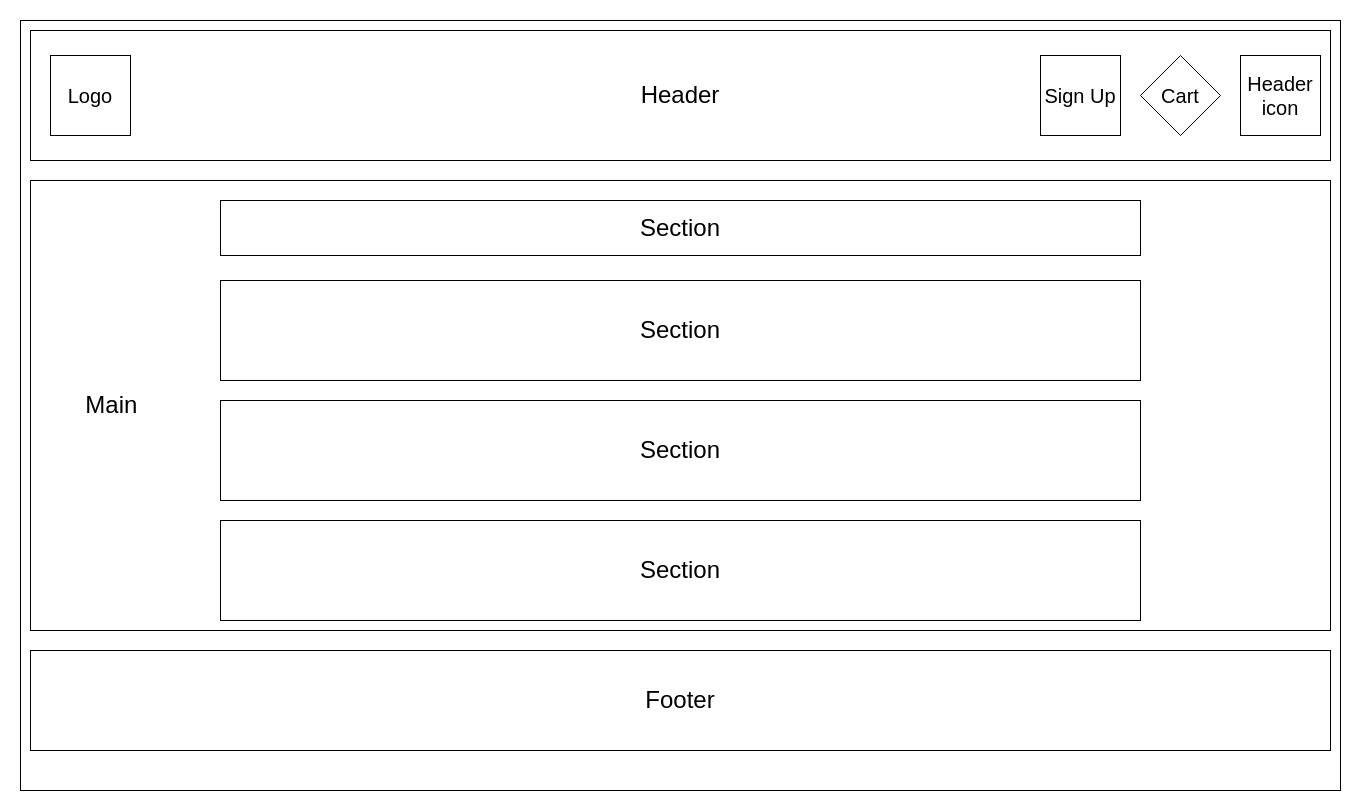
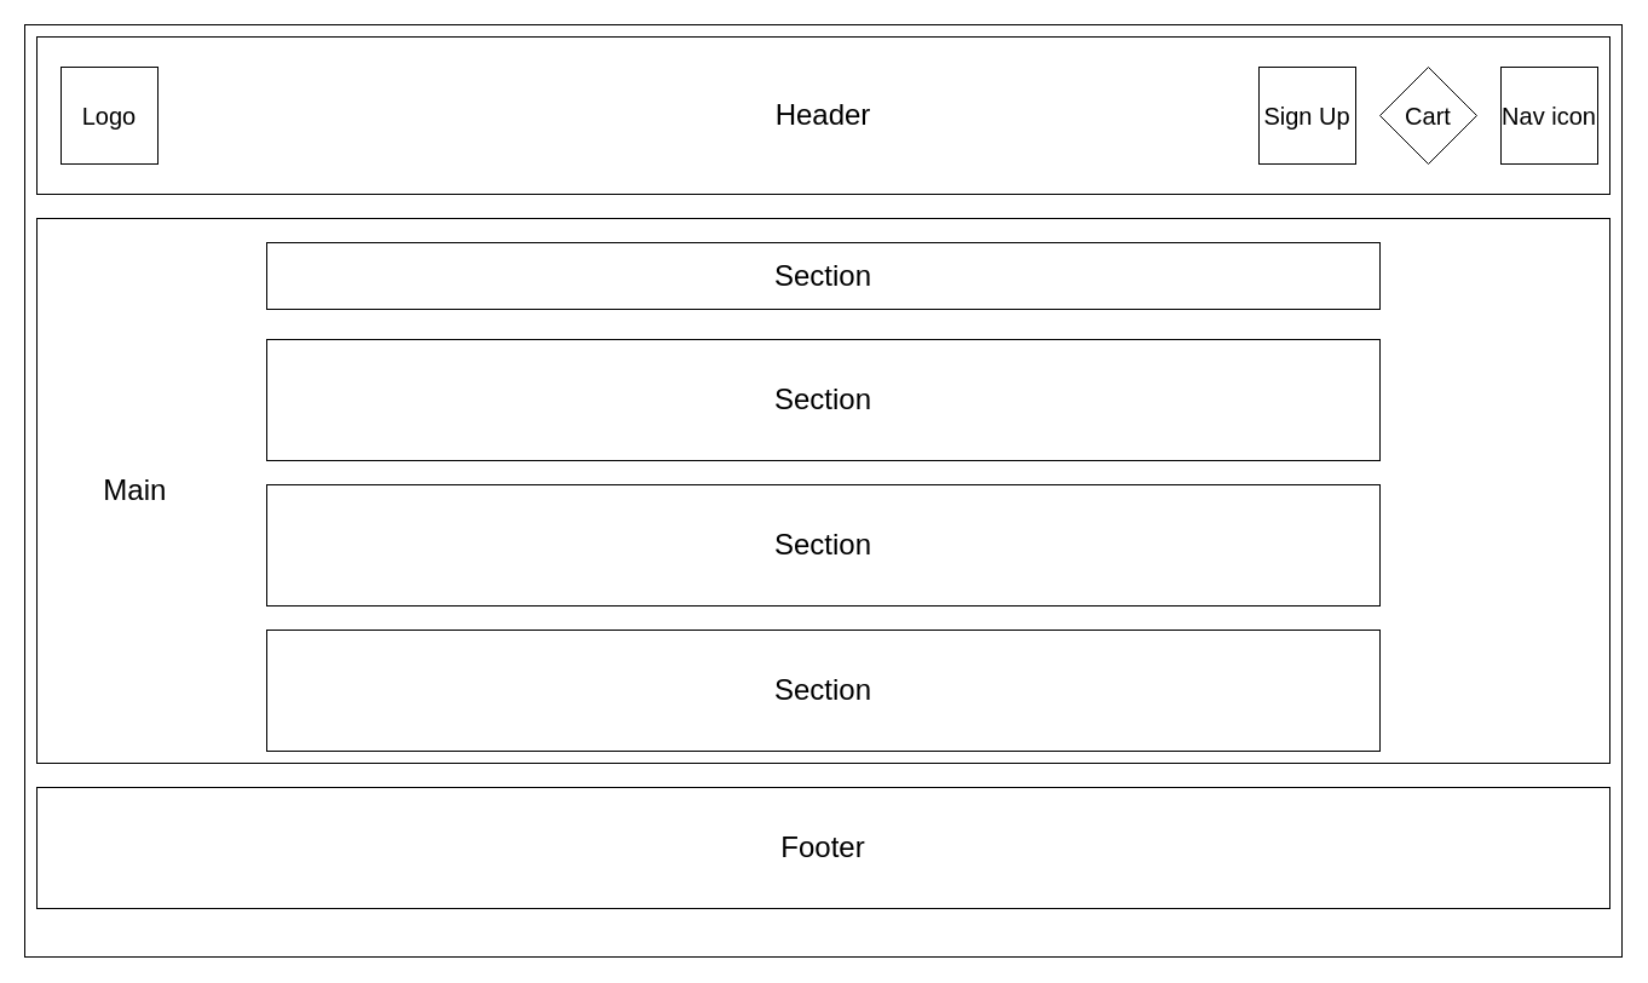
  <mxCell id="0" />
  <mxCell id="1" parent="0" />
  <mxCell id="2" value="" style="rounded=0;whiteSpace=wrap;html=1;" vertex="1" parent="1"><mxGeometry x="20" y="20" width="1320" height="770" as="geometry" /></mxCell>
  <mxCell id="3" value="&lt;font style=&quot;font-size: 24px;&quot;&gt;Header&lt;/font&gt;" style="rounded=0;whiteSpace=wrap;html=1;" vertex="1" parent="1"><mxGeometry x="30" y="30" width="1300" height="130" as="geometry" /></mxCell>
  <mxCell id="4" value="&lt;font style=&quot;font-size: 20px;&quot;&gt;Logo&lt;/font&gt;" style="whiteSpace=wrap;html=1;aspect=fixed;" vertex="1" parent="1"><mxGeometry x="50" y="55" width="80" height="80" as="geometry" /></mxCell>
  <mxCell id="5" value="&lt;font style=&quot;font-size: 20px;&quot;&gt;Cart&lt;/font&gt;" style="rhombus;whiteSpace=wrap;html=1;aspect=fixed;" vertex="1" parent="1"><mxGeometry x="1140" y="55" width="80" height="80" as="geometry" /></mxCell>
  <mxCell id="6" value="&lt;font style=&quot;font-size: 20px;&quot;&gt;Sign Up&lt;/font&gt;" style="whiteSpace=wrap;html=1;aspect=fixed;" vertex="1" parent="1"><mxGeometry x="1040" y="55" width="80" height="80" as="geometry" /></mxCell>
  <mxCell id="7" value="&lt;font style=&quot;font-size: 24px;&quot;&gt;&amp;nbsp; &amp;nbsp; &amp;nbsp; &amp;nbsp; Main&lt;/font&gt;" style="rounded=0;whiteSpace=wrap;html=1;align=left;" vertex="1" parent="1"><mxGeometry x="30" y="180" width="1300" height="450" as="geometry" /></mxCell>
  <mxCell id="8" value="&lt;font style=&quot;font-size: 24px;&quot;&gt;Footer&lt;/font&gt;" style="rounded=0;whiteSpace=wrap;html=1;" vertex="1" parent="1"><mxGeometry x="30" y="650" width="1300" height="100" as="geometry" /></mxCell>
  <mxCell id="9" value="&lt;font style=&quot;font-size: 24px;&quot;&gt;Section&lt;/font&gt;" style="rounded=0;whiteSpace=wrap;html=1;" vertex="1" parent="1"><mxGeometry x="220" y="280" width="920" height="100" as="geometry" /></mxCell>
  <mxCell id="10" value="&lt;font style=&quot;font-size: 24px;&quot;&gt;Section&lt;/font&gt;" style="rounded=0;whiteSpace=wrap;html=1;" vertex="1" parent="1"><mxGeometry x="220" y="400" width="920" height="100" as="geometry" /></mxCell>
  <mxCell id="11" value="&lt;font style=&quot;font-size: 24px;&quot;&gt;Section&lt;/font&gt;" style="rounded=0;whiteSpace=wrap;html=1;" vertex="1" parent="1"><mxGeometry x="220" y="520" width="920" height="100" as="geometry" /></mxCell>
  <mxCell id="12" value="&lt;font style=&quot;font-size: 24px;&quot;&gt;Section&lt;/font&gt;" style="rounded=0;whiteSpace=wrap;html=1;" vertex="1" parent="1"><mxGeometry x="220" y="200" width="920" height="55" as="geometry" /></mxCell>
- <mxCell id="13" value="&lt;font style=&quot;font-size: 20px;&quot;&gt;Header icon&lt;/font&gt;" style="whiteSpace=wrap;html=1;aspect=fixed;" vertex="1" parent="1"><mxGeometry x="1240" y="55" width="80" height="80" as="geometry" /></mxCell>
+ <mxCell id="13" value="&lt;font style=&quot;font-size: 20px;&quot;&gt;Nav icon&lt;/font&gt;" style="whiteSpace=wrap;html=1;aspect=fixed;" vertex="1" parent="1"><mxGeometry x="1240" y="55" width="80" height="80" as="geometry" /></mxCell>
